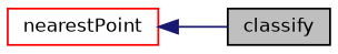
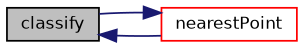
  digraph {
    rankdir=LR
    node [fontname=Helvetica fontsize=10 shape=record]
    edge [color=midnightblue dir=back fontname=Helvetica fontsize=10 labelfontname=Helvetica labelfontsize=10 style=solid]
    n1 [color=black fillcolor=grey75 fontcolor=black height=0.2 label=classify style=filled width=0.4]
    n2 [color=red height=0.2 label=nearestPoint width=0.4]
+   n1 -> n2
    n2 -> n1
  }
